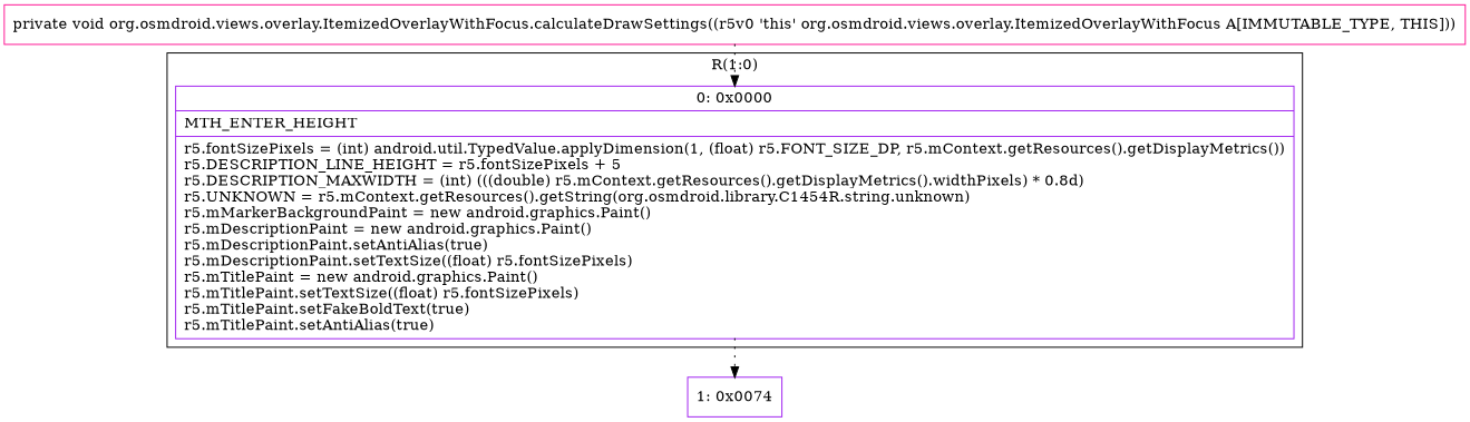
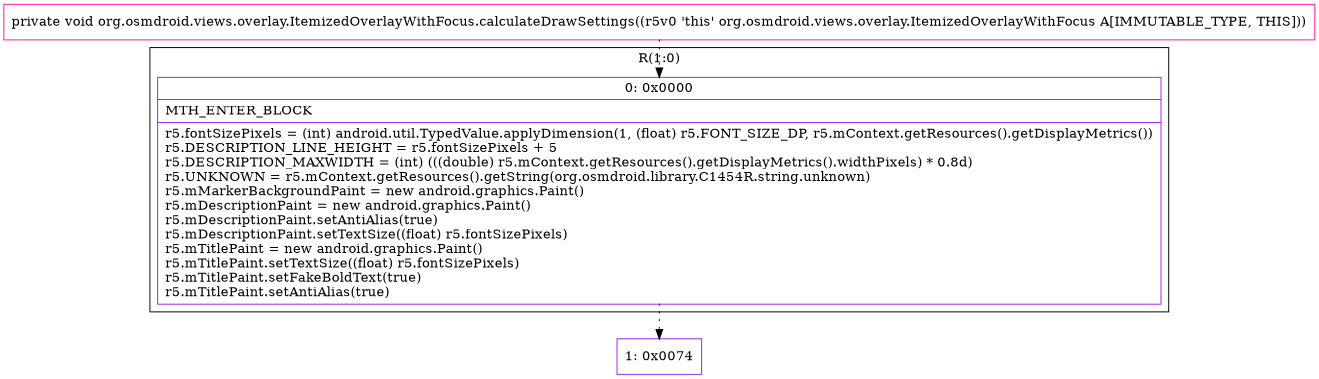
  digraph {
    node [color=purple shape=record]
    edge [style=dotted]
-   n1 [label="{0\:\ 0x0000|MTH_ENTER_HEIGHT\l|r5.fontSizePixels = (int) android.util.TypedValue.applyDimension(1, (float) r5.FONT_SIZE_DP, r5.mContext.getResources().getDisplayMetrics())\lr5.DESCRIPTION_LINE_HEIGHT = r5.fontSizePixels + 5\lr5.DESCRIPTION_MAXWIDTH = (int) (((double) r5.mContext.getResources().getDisplayMetrics().widthPixels) * 0.8d)\lr5.UNKNOWN = r5.mContext.getResources().getString(org.osmdroid.library.C1454R.string.unknown)\lr5.mMarkerBackgroundPaint = new android.graphics.Paint()\lr5.mDescriptionPaint = new android.graphics.Paint()\lr5.mDescriptionPaint.setAntiAlias(true)\lr5.mDescriptionPaint.setTextSize((float) r5.fontSizePixels)\lr5.mTitlePaint = new android.graphics.Paint()\lr5.mTitlePaint.setTextSize((float) r5.fontSizePixels)\lr5.mTitlePaint.setFakeBoldText(true)\lr5.mTitlePaint.setAntiAlias(true)\l}"]
+   n1 [label="{0\:\ 0x0000|MTH_ENTER_BLOCK\l|r5.fontSizePixels = (int) android.util.TypedValue.applyDimension(1, (float) r5.FONT_SIZE_DP, r5.mContext.getResources().getDisplayMetrics())\lr5.DESCRIPTION_LINE_HEIGHT = r5.fontSizePixels + 5\lr5.DESCRIPTION_MAXWIDTH = (int) (((double) r5.mContext.getResources().getDisplayMetrics().widthPixels) * 0.8d)\lr5.UNKNOWN = r5.mContext.getResources().getString(org.osmdroid.library.C1454R.string.unknown)\lr5.mMarkerBackgroundPaint = new android.graphics.Paint()\lr5.mDescriptionPaint = new android.graphics.Paint()\lr5.mDescriptionPaint.setAntiAlias(true)\lr5.mDescriptionPaint.setTextSize((float) r5.fontSizePixels)\lr5.mTitlePaint = new android.graphics.Paint()\lr5.mTitlePaint.setTextSize((float) r5.fontSizePixels)\lr5.mTitlePaint.setFakeBoldText(true)\lr5.mTitlePaint.setAntiAlias(true)\l}"]
    n2 [label="{1\:\ 0x0074}"]
    n3 [label="{private void org.osmdroid.views.overlay.ItemizedOverlayWithFocus.calculateDrawSettings((r5v0 'this' org.osmdroid.views.overlay.ItemizedOverlayWithFocus A[IMMUTABLE_TYPE, THIS])) }" color=deeppink]
    subgraph cluster_1 {
      label="R(1:0)"
      n1
    }
    n1 -> n2
    n3 -> n1
  }
